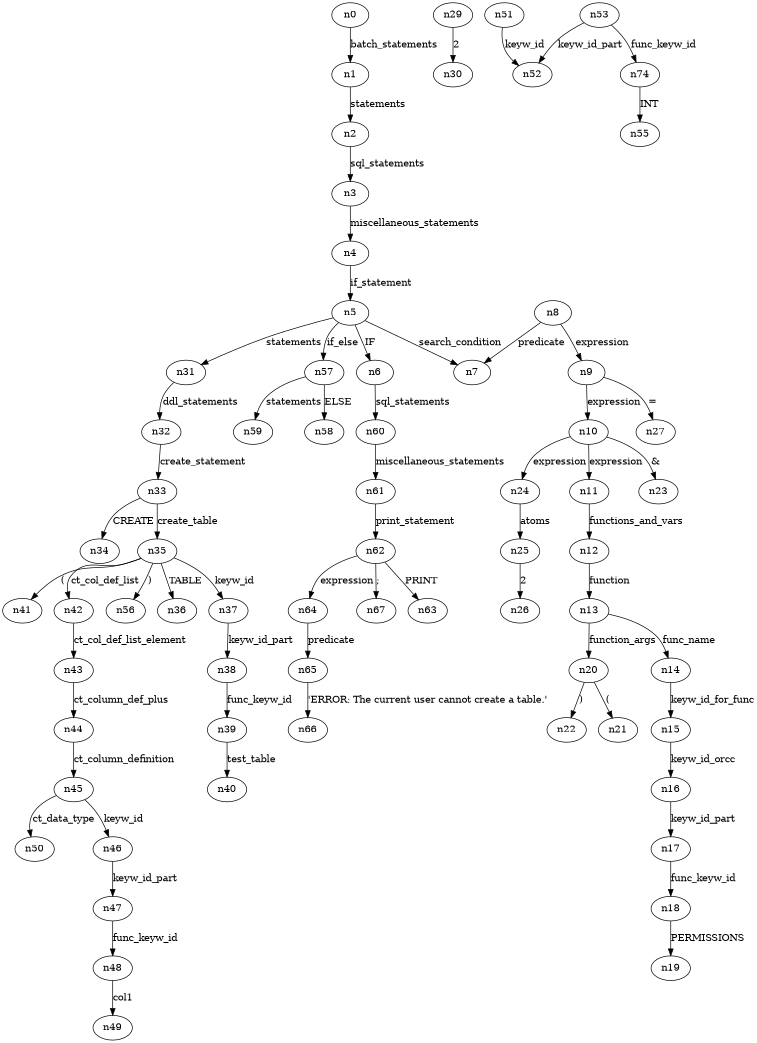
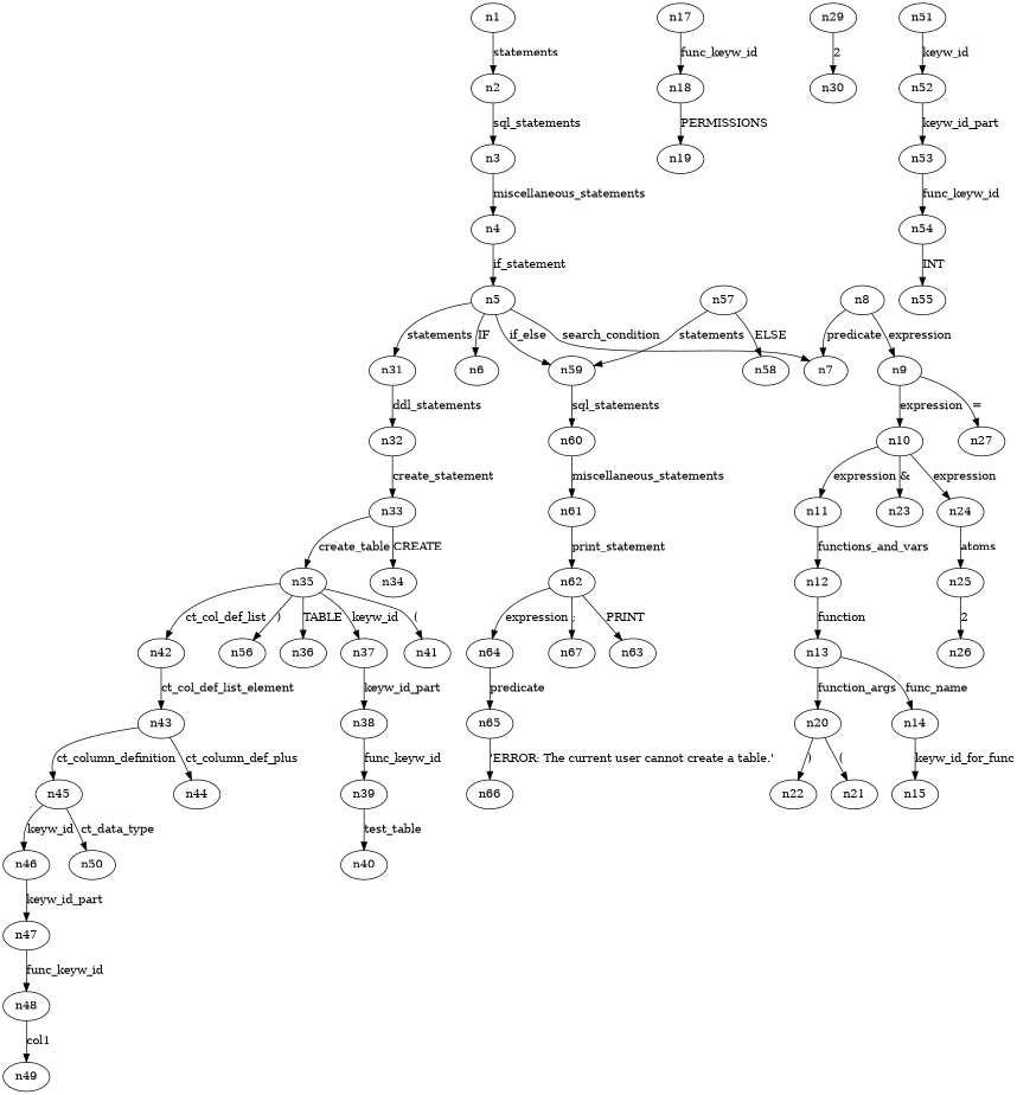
  digraph {
-   n0
    n1
    n2
    n3
    n4
    n5
    n6
    n7
    n31
    n57
    n32
    n58
    n59
    n8
    n9
    n10
    n27
    n11
    n23
    n24
    n12
    n25
    n13
    n14
    n20
    n15
    n21
    n22
-   n16
    n17
    n18
    n19
    n26
    n29
    n30
    n33
    n34
    n35
    n36
    n37
    n41
    n42
    n56
    n38
    n43
    n39
    n40
    n44
    n45
    n46
    n50
    n47
    n48
    n49
    n51
    n52
    n53
-   n54 [label=n74]
+   n54
    n55
    n60
    n61
    n62
    n63
    n64
    n67
    n65
    n66
-   n0 -> n1 [label=batch_statements]
    n1 -> n2 [label=statements]
    n2 -> n3 [label=sql_statements]
    n3 -> n4 [label=miscellaneous_statements]
    n4 -> n5 [label=if_statement]
    n5 -> n6 [label=IF]
    n5 -> n7 [label=search_condition]
    n5 -> n31 [label=statements]
-   n5 -> n57 [label=if_else]
+   n5 -> n59 [label=if_else]
    n31 -> n32 [label=ddl_statements]
    n57 -> n58 [label=ELSE]
    n57 -> n59 [label=statements]
    n32 -> n33 [label=create_statement]
-   n6 -> n60 [label=sql_statements]
+   n59 -> n60 [label=sql_statements]
    n8 -> n7 [label=predicate]
    n8 -> n9 [label=expression]
    n9 -> n10 [label=expression]
    n9 -> n27 [label="="]
    n10 -> n11 [label=expression]
    n10 -> n23 [label="&"]
    n10 -> n24 [label=expression]
    n11 -> n12 [label=functions_and_vars]
    n24 -> n25 [label=atoms]
    n12 -> n13 [label=function]
    n25 -> n26 [label=2]
    n13 -> n14 [label=func_name]
    n13 -> n20 [label=function_args]
    n14 -> n15 [label=keyw_id_for_func]
    n20 -> n21 [label="("]
    n20 -> n22 [label=")"]
-   n15 -> n16 [label=keyw_id_orcc]
-   n16 -> n17 [label=keyw_id_part]
    n17 -> n18 [label=func_keyw_id]
    n18 -> n19 [label=PERMISSIONS]
    n29 -> n30 [label=2]
    n33 -> n34 [label=CREATE]
    n33 -> n35 [label=create_table]
    n35 -> n36 [label=TABLE]
    n35 -> n37 [label=keyw_id]
    n35 -> n41 [label="("]
    n35 -> n42 [label=ct_col_def_list]
    n35 -> n56 [label=")"]
    n37 -> n38 [label=keyw_id_part]
    n42 -> n43 [label=ct_col_def_list_element]
    n38 -> n39 [label=func_keyw_id]
    n43 -> n44 [label=ct_column_def_plus]
    n39 -> n40 [label=test_table]
-   n44 -> n45 [label=ct_column_definition]
+   n43 -> n45 [label=ct_column_definition]
    n45 -> n46 [label=keyw_id]
    n45 -> n50 [label=ct_data_type]
    n46 -> n47 [label=keyw_id_part]
    n47 -> n48 [label=func_keyw_id]
    n48 -> n49 [label=col1]
    n51 -> n52 [label=keyw_id]
-   n53 -> n52 [label=keyw_id_part]
+   n52 -> n53 [label=keyw_id_part]
    n53 -> n54 [label=func_keyw_id]
    n54 -> n55 [label=INT]
    n60 -> n61 [label=miscellaneous_statements]
    n61 -> n62 [label=print_statement]
    n62 -> n63 [label=PRINT]
    n62 -> n64 [label=expression]
    n62 -> n67 [label=";"]
    n64 -> n65 [label=predicate]
    n65 -> n66 [label="'ERROR: The current user cannot create a table.'"]
  }
